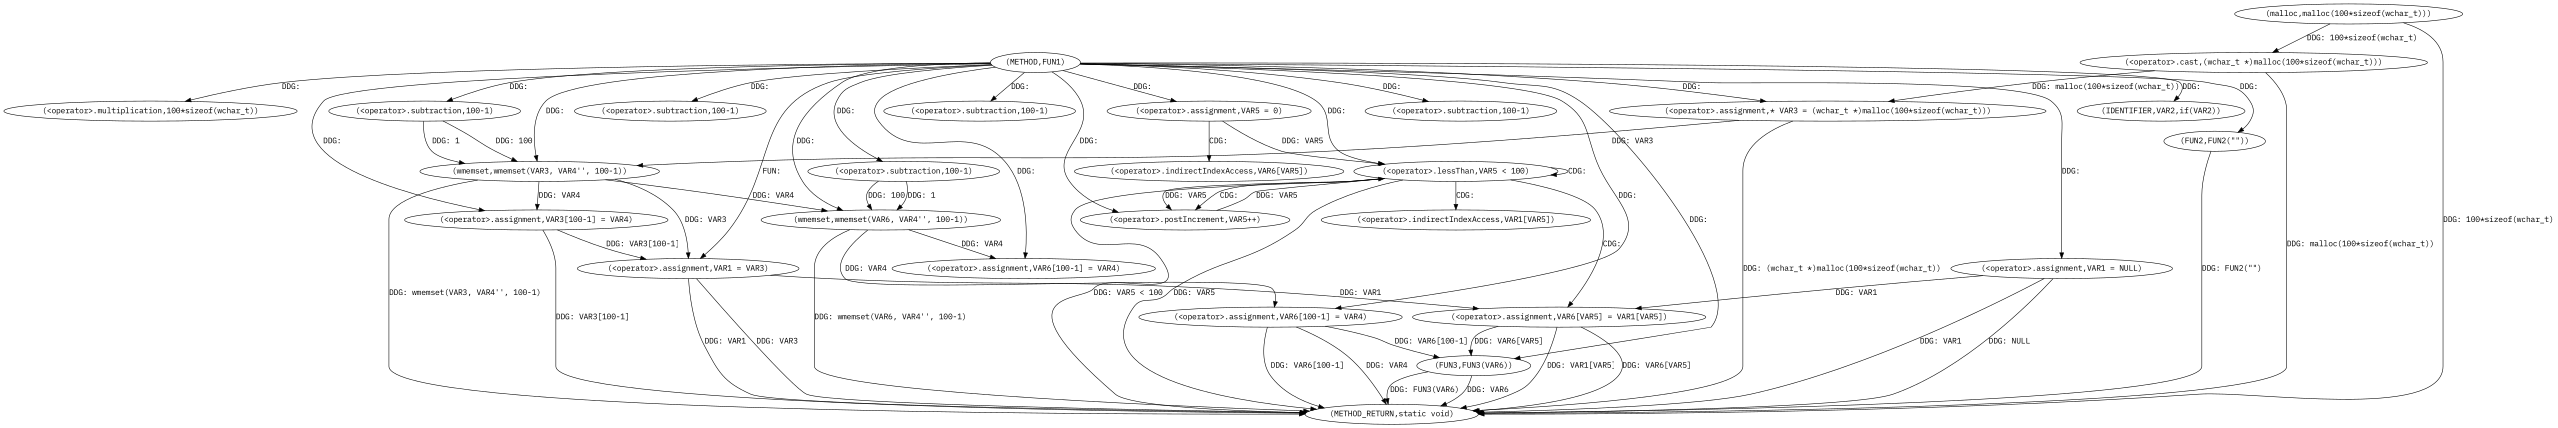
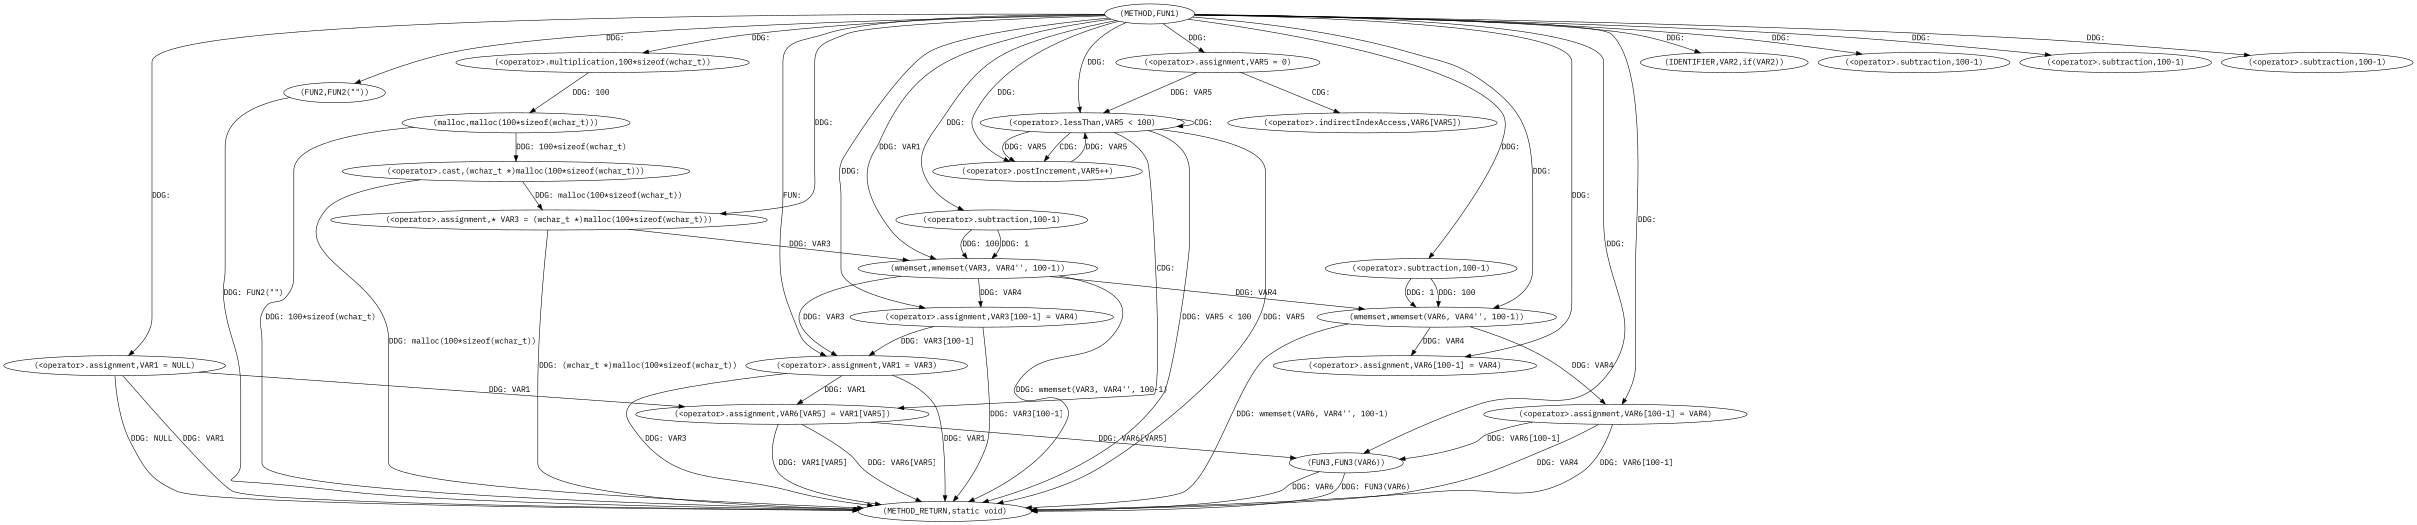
  digraph {
    fontname="IBM Plex Mono"
    node [fontname="IBM Plex Mono"]
    edge [fontname="IBM Plex Mono"]
    n1 [label="(METHOD,FUN1)"]
    n2 [label="(<operator>.assignment,VAR1 = NULL)"]
    n3 [label="(IDENTIFIER,VAR2,if(VAR2))"]
    n4 [label="(FUN2,FUN2(\"\"))"]
    n5 [label="(<operator>.assignment,* VAR3 = (wchar_t *)malloc(100*sizeof(wchar_t)))"]
    n6 [label="(<operator>.multiplication,100*sizeof(wchar_t))"]
    n7 [label="(wmemset,wmemset(VAR3, VAR4'', 100-1))"]
    n8 [label="(<operator>.subtraction,100-1)"]
    n9 [label="(<operator>.assignment,VAR3[100-1] = VAR4)"]
    n10 [label="(<operator>.subtraction,100-1)"]
    n11 [label="(<operator>.assignment,VAR1 = VAR3)"]
    n12 [label="(wmemset,wmemset(VAR6, VAR4'', 100-1))"]
    n13 [label="(<operator>.subtraction,100-1)"]
    n14 [label="(<operator>.assignment,VAR6[100-1] = VAR4)"]
    n15 [label="(<operator>.subtraction,100-1)"]
    n16 [label="(<operator>.assignment,VAR5 = 0)"]
    n17 [label="(<operator>.lessThan,VAR5 < 100)"]
    n18 [label="(<operator>.postIncrement,VAR5++)"]
    n19 [label="(<operator>.assignment,VAR6[100-1] = VAR4)"]
    n20 [label="(<operator>.subtraction,100-1)"]
    n21 [label="(FUN3,FUN3(VAR6))"]
    n22 [label="(METHOD_RETURN,static void)"]
    n23 [label="(<operator>.assignment,VAR6[VAR5] = VAR1[VAR5])"]
    n24 [label="(malloc,malloc(100*sizeof(wchar_t)))"]
    n25 [label="(<operator>.indirectIndexAccess,VAR6[VAR5])"]
-   n26 [label="(<operator>.indirectIndexAccess,VAR1[VAR5])"]
    n27 [label="(<operator>.cast,(wchar_t *)malloc(100*sizeof(wchar_t)))"]
    n1 -> n2 [label="DDG: "]
    n1 -> n3 [label="DDG: "]
    n1 -> n4 [label="DDG: "]
    n1 -> n5 [label="DDG: "]
    n1 -> n6 [label="DDG: "]
-   n1 -> n7 [label="DDG: "]
+   n1 -> n7 [label="DDG: VAR1"]
    n1 -> n8 [label="DDG: "]
    n1 -> n9 [label="DDG: "]
    n1 -> n10 [label="DDG: "]
    n1 -> n11 [label="FUN: "]
    n1 -> n12 [label="DDG: "]
    n1 -> n13 [label="DDG: "]
    n1 -> n14 [label="DDG: "]
    n1 -> n15 [label="DDG: "]
    n1 -> n16 [label="DDG: "]
    n1 -> n17 [label="DDG: "]
    n1 -> n18 [label="DDG: "]
    n1 -> n19 [label="DDG: "]
    n1 -> n20 [label="DDG: "]
    n1 -> n21 [label="DDG: "]
    n2 -> n22 [label="DDG: NULL"]
    n2 -> n22 [label="DDG: VAR1"]
    n2 -> n23 [label="DDG: VAR1"]
    n4 -> n22 [label="DDG: FUN2(\"\")"]
    n5 -> n7 [label="DDG: VAR3"]
    n5 -> n22 [label="DDG: (wchar_t *)malloc(100*sizeof(wchar_t))"]
+   n6 -> n24 [label="DDG: 100"]
    n7 -> n9 [label="DDG: VAR4"]
    n7 -> n11 [label="DDG: VAR3"]
    n7 -> n12 [label="DDG: VAR4"]
    n7 -> n22 [label="DDG: wmemset(VAR3, VAR4'', 100-1)"]
    n8 -> n7 [label="DDG: 100"]
    n8 -> n7 [label="DDG: 1"]
    n9 -> n11 [label="DDG: VAR3[100-1]"]
    n9 -> n22 [label="DDG: VAR3[100-1]"]
    n11 -> n22 [label="DDG: VAR1"]
    n11 -> n22 [label="DDG: VAR3"]
    n11 -> n23 [label="DDG: VAR1"]
    n12 -> n14 [label="DDG: VAR4"]
    n12 -> n19 [label="DDG: VAR4"]
    n12 -> n22 [label="DDG: wmemset(VAR6, VAR4'', 100-1)"]
    n13 -> n12 [label="DDG: 100"]
    n13 -> n12 [label="DDG: 1"]
    n16 -> n17 [label="DDG: VAR5"]
    n16 -> n25 [label="CDG: "]
    n17 -> n17 [label="CDG: "]
    n17 -> n18 [label="DDG: VAR5"]
    n17 -> n18 [label="CDG: "]
    n17 -> n22 [label="DDG: VAR5 < 100"]
    n17 -> n22 [label="DDG: VAR5"]
    n17 -> n23 [label="CDG: "]
-   n17 -> n26 [label="CDG: "]
    n18 -> n17 [label="DDG: VAR5"]
    n19 -> n21 [label="DDG: VAR6[100-1]"]
    n19 -> n22 [label="DDG: VAR4"]
    n19 -> n22 [label="DDG: VAR6[100-1]"]
    n21 -> n22 [label="DDG: VAR6"]
    n21 -> n22 [label="DDG: FUN3(VAR6)"]
    n23 -> n21 [label="DDG: VAR6[VAR5]"]
    n23 -> n22 [label="DDG: VAR1[VAR5]"]
    n23 -> n22 [label="DDG: VAR6[VAR5]"]
    n24 -> n22 [label="DDG: 100*sizeof(wchar_t)"]
    n24 -> n27 [label="DDG: 100*sizeof(wchar_t)"]
    n27 -> n5 [label="DDG: malloc(100*sizeof(wchar_t))"]
    n27 -> n22 [label="DDG: malloc(100*sizeof(wchar_t))"]
  }
